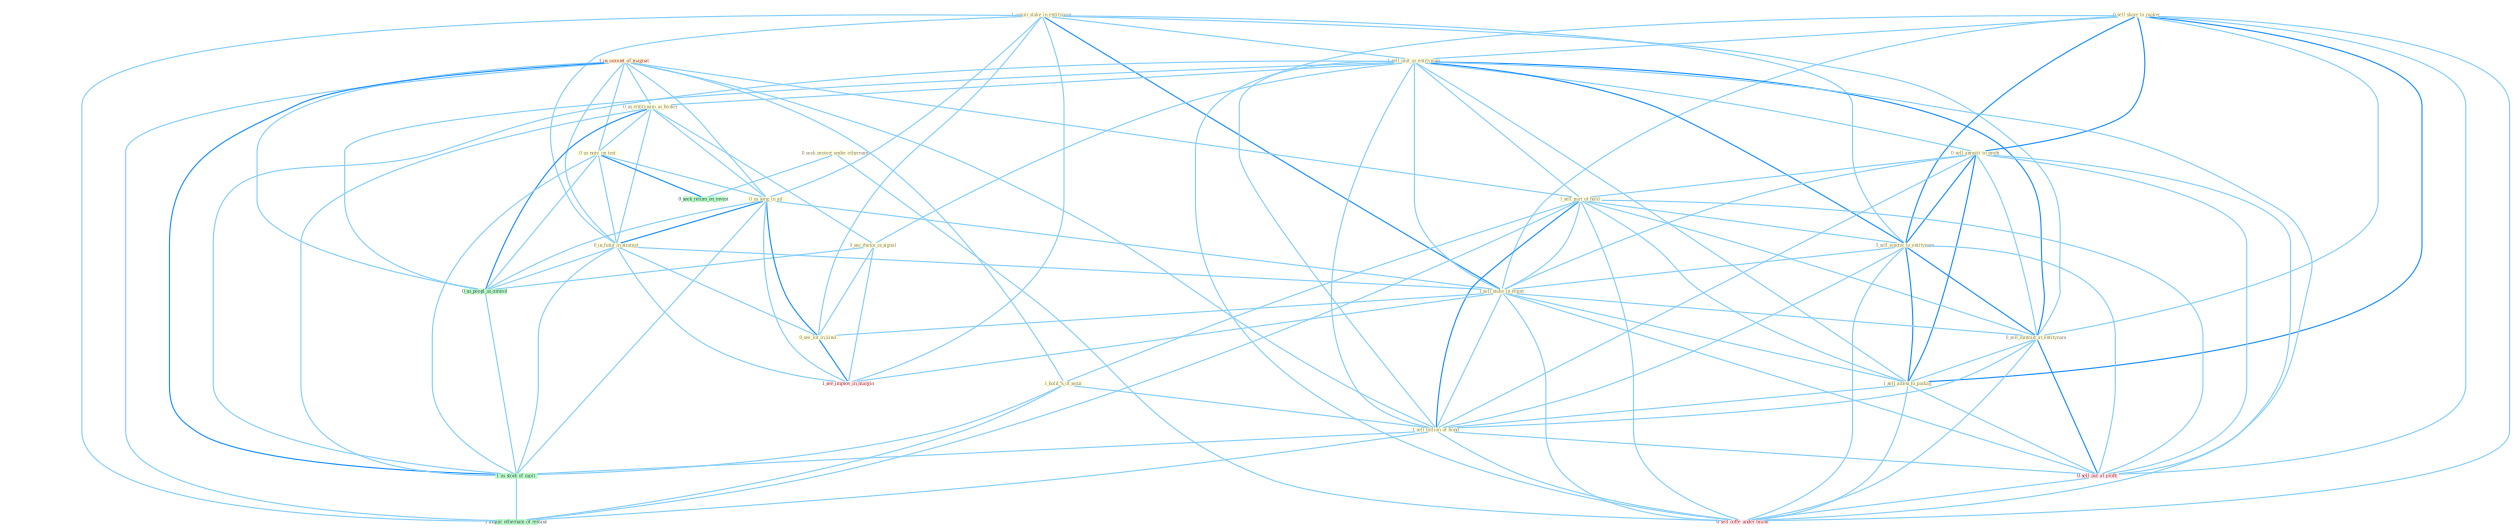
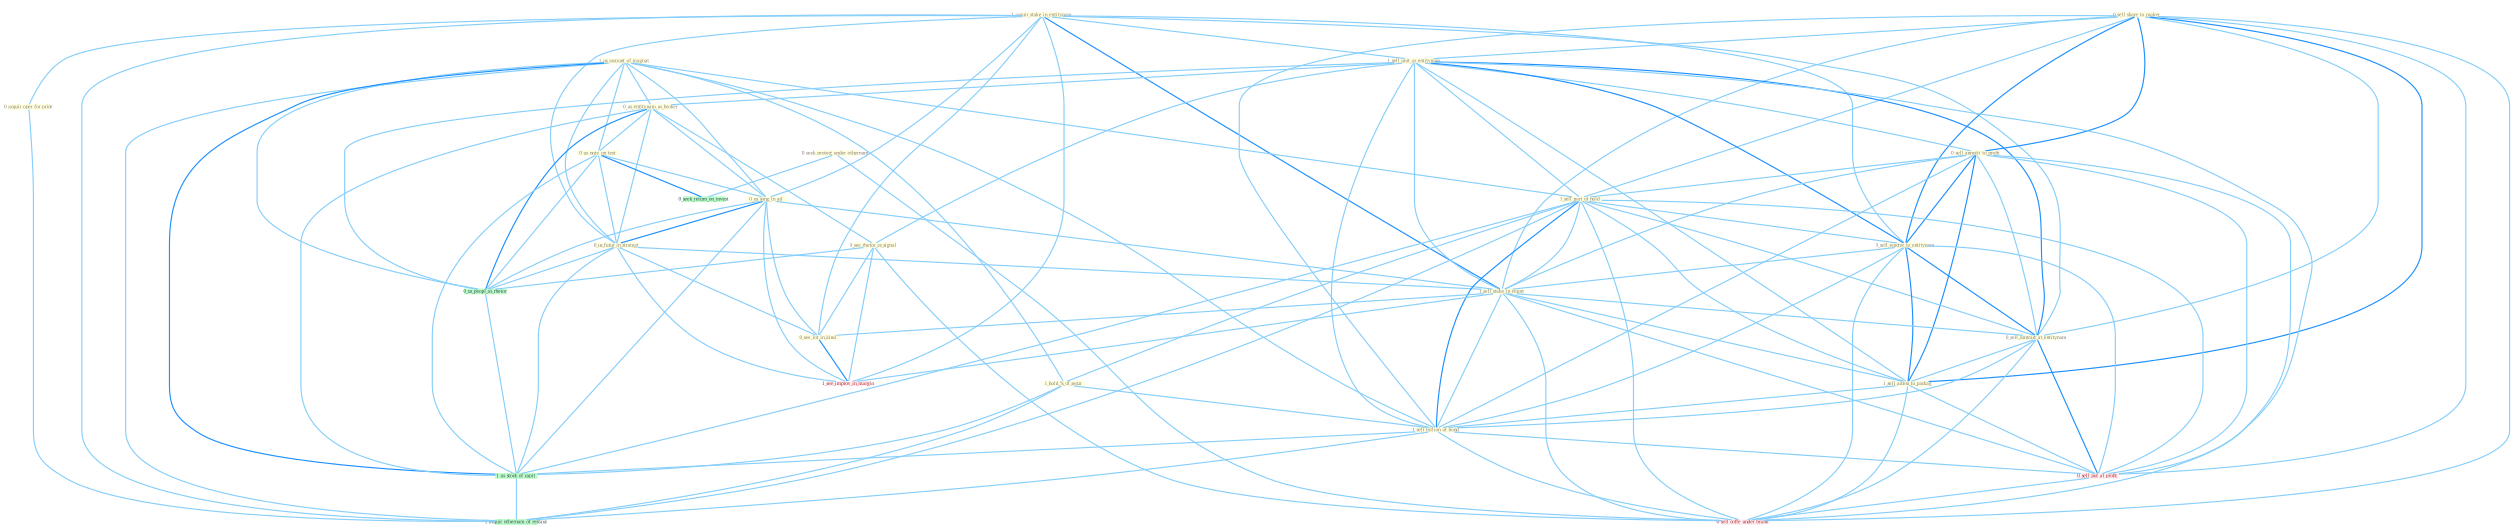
  graph {
    fontname="PT Serif"
    node [color="#ffffe0" fixedsize=true fontcolor="#8b7d6b" fontname="PT Serif" fontsize=4 shape=polygon style=filled]
    edge [color="#87cefa" fontname="PT Serif" w=1]
    "1_acquir_stake_in_entitynam " [height=.06 width=.5]
-   "1_us_account_of_magnat " [fontcolor="#b22222" height=.06 width=.5]
+   "1_us_account_of_magnat " [height=.06 width=.5]
+   "0_acquir_oper_for_price " [height=.06 width=.5]
    "0_sell_share_to_maker " [height=.06 width=.5]
    "1_sell_unit_as_entitynam " [height=.06 width=.5]
    "0_us_entitynam_as_broker " [height=.06 width=.5]
    "0_seek_protect_under_othernum " [height=.06 width=.5]
    "0_us_note_on_test " [height=.06 width=.5]
    "0_see_rhetor_as_signal " [height=.06 width=.5]
    n10 [height=.06 label="0_sell_annuiti_to_profit" width=.5]
    "0_us_song_in_ad " [height=.06 width=.5]
    "0_us_futur_in_strategi " [height=.06 width=.5]
    "1_sell_part_of_hold " [height=.06 width=.5]
    "0_sell_reactor_to_entitynam " [height=.06 width=.5]
    "1_sell_stake_in_resort " [height=.06 width=.5]
    "0_sell_contract_at_entitynam " [height=.06 width=.5]
    "1_hold_%_of_secur " [height=.06 width=.5]
    "0_see_lot_in_kind " [height=.06 width=.5]
    "1_sell_access_to_packag " [height=.06 width=.5]
    "1_sell_billion_of_bond " [height=.06 width=.5]
    "0_sell_put_at_profit " [color="#fff0f5" fontcolor="#b22222" height=.06 width=.5]
    "1_see_improv_in_margin " [color="#fff0f5" fontcolor="#b22222" height=.06 width=.5]
    "0_sell_coffe_under_brand " [color="#fff0f5" fontcolor="#b22222" height=.06 width=.5]
    "1_acquir_othernum_of_restaur " [color="#BDFCC9" fontcolor="#2f4f4f" height=.06 width=.5]
-   "0_us_peopl_as_control " [color="#BDFCC9" fontcolor="#2f4f4f" height=.06 width=.5]
+   "0_us_peopl_as_control " [color="#BDFCC9" fontcolor="#2f4f4f" height=.06 width=.5 label="0_us_peopl_as_rhetor"]
    "1_us_stock_of_capit " [color="#BDFCC9" fontcolor="#2f4f4f" height=.06 width=.5]
    "0_seek_return_on_invest " [color="#BDFCC9" fontcolor="#2f4f4f" height=.06 width=.5]
    subgraph sub_1 {
      "1_acquir_stake_in_entitynam "
      "1_us_account_of_magnat "
+     "0_acquir_oper_for_price "
      "0_sell_share_to_maker "
      "1_sell_unit_as_entitynam "
      "0_us_entitynam_as_broker "
      "0_seek_protect_under_othernum "
      "0_us_note_on_test "
      "0_see_rhetor_as_signal "
      n10
      "0_us_song_in_ad "
      "0_us_futur_in_strategi "
      "1_sell_part_of_hold "
      "0_sell_reactor_to_entitynam "
      "1_sell_stake_in_resort "
      "0_sell_contract_at_entitynam "
      "1_hold_%_of_secur "
      "0_see_lot_in_kind "
      "1_sell_access_to_packag "
      "1_sell_billion_of_bond "
    }
    subgraph sub_2 {
      "0_sell_put_at_profit "
      "1_see_improv_in_margin "
      "0_sell_coffe_under_brand "
    }
+   "1_acquir_stake_in_entitynam " -- "0_acquir_oper_for_price "
    "1_acquir_stake_in_entitynam " -- "1_sell_unit_as_entitynam "
    "1_acquir_stake_in_entitynam " -- "0_us_song_in_ad "
    "1_acquir_stake_in_entitynam " -- "0_us_futur_in_strategi "
    "1_acquir_stake_in_entitynam " -- "0_sell_reactor_to_entitynam "
    "1_acquir_stake_in_entitynam " -- "1_sell_stake_in_resort " [color="#1e90ff" w=2]
    "1_acquir_stake_in_entitynam " -- "0_sell_contract_at_entitynam "
    "1_acquir_stake_in_entitynam " -- "0_see_lot_in_kind "
    "1_acquir_stake_in_entitynam " -- "1_see_improv_in_margin "
    "1_acquir_stake_in_entitynam " -- "1_acquir_othernum_of_restaur "
    "1_us_account_of_magnat " -- "0_us_entitynam_as_broker "
    "1_us_account_of_magnat " -- "0_us_note_on_test "
    "1_us_account_of_magnat " -- "0_us_song_in_ad "
    "1_us_account_of_magnat " -- "0_us_futur_in_strategi "
    "1_us_account_of_magnat " -- "1_sell_part_of_hold "
    "1_us_account_of_magnat " -- "1_hold_%_of_secur "
    "1_us_account_of_magnat " -- "1_sell_billion_of_bond "
    "1_us_account_of_magnat " -- "1_acquir_othernum_of_restaur "
    "1_us_account_of_magnat " -- "0_us_peopl_as_control "
    "1_us_account_of_magnat " -- "1_us_stock_of_capit " [color="#1e90ff" w=2]
+   "0_acquir_oper_for_price " -- "1_acquir_othernum_of_restaur "
    "0_sell_share_to_maker " -- "1_sell_unit_as_entitynam "
    "0_sell_share_to_maker " -- n10 [color="#1e90ff" w=2]
+   "0_sell_share_to_maker " -- "1_sell_part_of_hold "
    "0_sell_share_to_maker " -- "0_sell_reactor_to_entitynam " [color="#1e90ff" w=2]
    "0_sell_share_to_maker " -- "1_sell_stake_in_resort "
    "0_sell_share_to_maker " -- "0_sell_contract_at_entitynam "
    "0_sell_share_to_maker " -- "1_sell_access_to_packag " [color="#1e90ff" w=2]
    "0_sell_share_to_maker " -- "1_sell_billion_of_bond "
    "0_sell_share_to_maker " -- "0_sell_put_at_profit "
    "0_sell_share_to_maker " -- "0_sell_coffe_under_brand "
    "1_sell_unit_as_entitynam " -- "0_us_entitynam_as_broker "
    "1_sell_unit_as_entitynam " -- "0_see_rhetor_as_signal "
    "1_sell_unit_as_entitynam " -- n10
    "1_sell_unit_as_entitynam " -- "1_sell_part_of_hold "
    "1_sell_unit_as_entitynam " -- "0_sell_reactor_to_entitynam " [color="#1e90ff" w=2]
    "1_sell_unit_as_entitynam " -- "1_sell_stake_in_resort "
    "1_sell_unit_as_entitynam " -- "0_sell_contract_at_entitynam " [color="#1e90ff" w=2]
    "1_sell_unit_as_entitynam " -- "1_sell_access_to_packag "
    "1_sell_unit_as_entitynam " -- "1_sell_billion_of_bond "
    "1_sell_unit_as_entitynam " -- "0_sell_put_at_profit "
-   "1_sell_unit_as_entitynam " -- "0_sell_coffe_under_brand "
+   "0_see_rhetor_as_signal " -- "0_sell_coffe_under_brand "
    "1_sell_unit_as_entitynam " -- "0_us_peopl_as_control "
    "0_us_entitynam_as_broker " -- "0_us_note_on_test "
    "0_us_entitynam_as_broker " -- "0_see_rhetor_as_signal "
    "0_us_entitynam_as_broker " -- "0_us_song_in_ad "
    "0_us_entitynam_as_broker " -- "0_us_futur_in_strategi "
    "0_us_entitynam_as_broker " -- "0_us_peopl_as_control " [color="#1e90ff" w=2]
    "0_us_entitynam_as_broker " -- "1_us_stock_of_capit "
    "0_seek_protect_under_othernum " -- "0_sell_coffe_under_brand "
    "0_seek_protect_under_othernum " -- "0_seek_return_on_invest "
    "0_us_note_on_test " -- "0_us_song_in_ad "
    "0_us_note_on_test " -- "0_us_futur_in_strategi "
    "0_us_note_on_test " -- "0_us_peopl_as_control "
    "0_us_note_on_test " -- "1_us_stock_of_capit "
    "0_us_note_on_test " -- "0_seek_return_on_invest " [color="#1e90ff"]
    "0_see_rhetor_as_signal " -- "0_see_lot_in_kind "
    "0_see_rhetor_as_signal " -- "1_see_improv_in_margin "
    "0_see_rhetor_as_signal " -- "0_us_peopl_as_control "
    n10 -- "1_sell_part_of_hold "
    n10 -- "0_sell_reactor_to_entitynam " [color="#1e90ff" w=2]
    n10 -- "1_sell_stake_in_resort "
    n10 -- "0_sell_contract_at_entitynam "
    n10 -- "1_sell_access_to_packag " [color="#1e90ff" w=2]
    n10 -- "1_sell_billion_of_bond "
    n10 -- "0_sell_put_at_profit "
    n10 -- "0_sell_coffe_under_brand "
    "0_us_song_in_ad " -- "0_us_futur_in_strategi " [color="#1e90ff" w=2]
    "0_us_song_in_ad " -- "1_sell_stake_in_resort "
-   "0_us_song_in_ad " -- "0_see_lot_in_kind " [color="#1e90ff"]
+   "0_us_song_in_ad " -- "0_see_lot_in_kind "
    "0_us_song_in_ad " -- "1_see_improv_in_margin "
    "0_us_song_in_ad " -- "0_us_peopl_as_control "
    "0_us_song_in_ad " -- "1_us_stock_of_capit "
    "0_us_futur_in_strategi " -- "1_sell_stake_in_resort "
    "0_us_futur_in_strategi " -- "0_see_lot_in_kind "
    "0_us_futur_in_strategi " -- "1_see_improv_in_margin "
    "0_us_futur_in_strategi " -- "0_us_peopl_as_control "
    "0_us_futur_in_strategi " -- "1_us_stock_of_capit "
    "1_sell_part_of_hold " -- "0_sell_reactor_to_entitynam "
    "1_sell_part_of_hold " -- "1_sell_stake_in_resort "
    "1_sell_part_of_hold " -- "0_sell_contract_at_entitynam "
    "1_sell_part_of_hold " -- "1_hold_%_of_secur "
    "1_sell_part_of_hold " -- "1_sell_access_to_packag "
    "1_sell_part_of_hold " -- "1_sell_billion_of_bond " [color="#1e90ff" w=2]
    "1_sell_part_of_hold " -- "0_sell_put_at_profit "
    "1_sell_part_of_hold " -- "0_sell_coffe_under_brand "
    "1_sell_part_of_hold " -- "1_acquir_othernum_of_restaur "
-   "1_sell_unit_as_entitynam " -- "1_us_stock_of_capit "
+   "1_sell_part_of_hold " -- "1_us_stock_of_capit "
    "0_sell_reactor_to_entitynam " -- "1_sell_stake_in_resort "
    "0_sell_reactor_to_entitynam " -- "0_sell_contract_at_entitynam " [color="#1e90ff" w=2]
    "0_sell_reactor_to_entitynam " -- "1_sell_access_to_packag " [color="#1e90ff" w=2]
    "0_sell_reactor_to_entitynam " -- "1_sell_billion_of_bond "
    "0_sell_reactor_to_entitynam " -- "0_sell_put_at_profit "
    "0_sell_reactor_to_entitynam " -- "0_sell_coffe_under_brand "
    "1_sell_stake_in_resort " -- "0_sell_contract_at_entitynam "
    "1_sell_stake_in_resort " -- "0_see_lot_in_kind "
    "1_sell_stake_in_resort " -- "1_sell_access_to_packag "
    "1_sell_stake_in_resort " -- "1_sell_billion_of_bond "
    "1_sell_stake_in_resort " -- "0_sell_put_at_profit "
    "1_sell_stake_in_resort " -- "1_see_improv_in_margin "
    "1_sell_stake_in_resort " -- "0_sell_coffe_under_brand "
    "0_sell_contract_at_entitynam " -- "1_sell_access_to_packag "
    "0_sell_contract_at_entitynam " -- "1_sell_billion_of_bond "
    "0_sell_contract_at_entitynam " -- "0_sell_put_at_profit " [color="#1e90ff" w=2]
    "0_sell_contract_at_entitynam " -- "0_sell_coffe_under_brand "
    "1_hold_%_of_secur " -- "1_sell_billion_of_bond "
    "1_hold_%_of_secur " -- "1_acquir_othernum_of_restaur "
    "1_hold_%_of_secur " -- "1_us_stock_of_capit "
    "0_see_lot_in_kind " -- "1_see_improv_in_margin " [color="#1e90ff" w=2]
    "1_sell_access_to_packag " -- "1_sell_billion_of_bond "
    "1_sell_access_to_packag " -- "0_sell_put_at_profit "
    "1_sell_access_to_packag " -- "0_sell_coffe_under_brand "
    "1_sell_billion_of_bond " -- "0_sell_put_at_profit "
    "1_sell_billion_of_bond " -- "0_sell_coffe_under_brand "
    "1_sell_billion_of_bond " -- "1_acquir_othernum_of_restaur "
    "1_sell_billion_of_bond " -- "1_us_stock_of_capit "
    "0_sell_put_at_profit " -- "0_sell_coffe_under_brand "
    "0_us_peopl_as_control " -- "1_us_stock_of_capit "
    "1_us_stock_of_capit " -- "1_acquir_othernum_of_restaur "
  }
